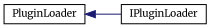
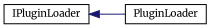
  digraph {
    rankdir=LR
    fontname=Merriweather
    node [color=black fillcolor=white fontname=Merriweather fontsize=10 shape=record style=filled]
    n1 [height=0.2 label=IPluginLoader width=0.4]
    n2 [height=0.2 label=PluginLoader width=0.4]
-   n2 -> n1 [color=midnightblue dir=back fontname=Merriweather fontsize=10 labelfontname=Helvetica labelfontsize=10 style=solid]
+   n1 -> n2 [color=midnightblue dir=back fontname=Merriweather fontsize=10 labelfontname=Helvetica labelfontsize=10 style=solid]
  }
